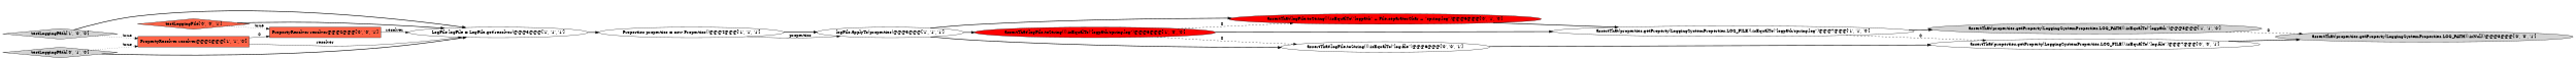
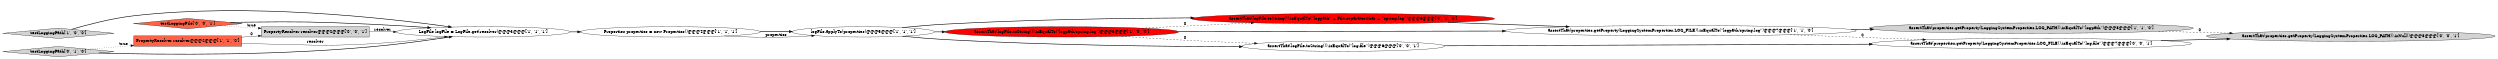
  digraph {
    rankdir=LR
    node [fillcolor=white shape=ellipse style=filled]
    edge [style=bold]
    n1 [fillcolor=tomato label="PropertyResolver resolver@@@2@@@['1', '1', '0']" shape=box]
    n2 [label="LogFile logFile = LogFile.get(resolver)@@@3@@@['1', '1', '1']"]
-   n3 [fillcolor=tomato label="PropertyResolver resolver@@@2@@@['0', '0', '1']" shape=box]
+   n3 [fillcolor=lightgray label="PropertyResolver resolver@@@2@@@['0', '0', '1']" shape=box]
    n4 [label="Properties properties = new Properties()@@@4@@@['1', '1', '1']"]
    n5 [label="logFile.applyTo(properties)@@@5@@@['1', '1', '1']"]
    n6 [fillcolor=lightgray label="assertThat(properties.getProperty(LoggingSystemProperties.LOG_PATH)).isEqualTo(\"logpath\")@@@8@@@['1', '1', '0']"]
    n7 [fillcolor=lightgray label="assertThat(properties.getProperty(LoggingSystemProperties.LOG_PATH)).isNull()@@@8@@@['0', '0', '1']"]
    n8 [fillcolor=lightgray label="testLoggingPath['1', '0', '0']" shape=diamond]
    n9 [fillcolor=tomato label="testLoggingFile['0', '0', '1']" shape=diamond]
    n10 [label="assertThat(properties.getProperty(LoggingSystemProperties.LOG_FILE)).isEqualTo(\"logpath/spring.log\")@@@7@@@['1', '1', '0']"]
    n11 [label="assertThat(properties.getProperty(LoggingSystemProperties.LOG_FILE)).isEqualTo(\"log.file\")@@@7@@@['0', '0', '1']"]
    n12 [fillcolor=lightgray label="testLoggingPath['0', '1', '0']" shape=diamond]
    n13 [label="assertThat(logFile.toString()).isEqualTo(\"log.file\")@@@6@@@['0', '0', '1']"]
    n14 [fillcolor=red label="assertThat(logFile.toString()).isEqualTo(\"logpath\" + File.separatorChar + \"spring.log\")@@@6@@@['0', '1', '0']"]
    n15 [fillcolor=red label="assertThat(logFile.toString()).isEqualTo(\"logpath/spring.log\")@@@6@@@['1', '0', '0']"]
    n1 -> n2 [label=resolver style=solid]
    n1 -> n3 [label=0 style=solid]
    n2 -> n4
    n3 -> n2 [label=resolver style=solid]
    n4 -> n5
    n4 -> n5 [label=properties style=solid]
    n5 -> n13
    n5 -> n14
    n5 -> n15
    n6 -> n7 [label=0 style=dashed]
-   n8 -> n1 [label=true style=dotted]
    n8 -> n2
    n9 -> n2
    n9 -> n3 [label=true style=dotted]
    n10 -> n6
    n10 -> n11 [label=0 style=dashed]
    n11 -> n7
    n12 -> n1 [label=true style=dotted]
    n12 -> n2
    n13 -> n11
    n14 -> n10
    n15 -> n10
    n15 -> n13 [label=0 style=dashed]
    n15 -> n14 [label=0 style=dashed]
  }
